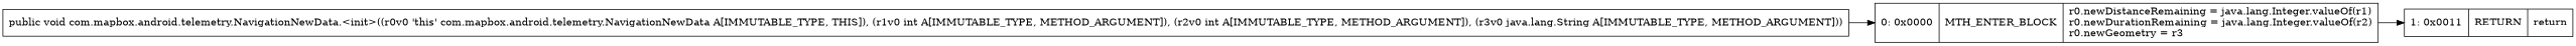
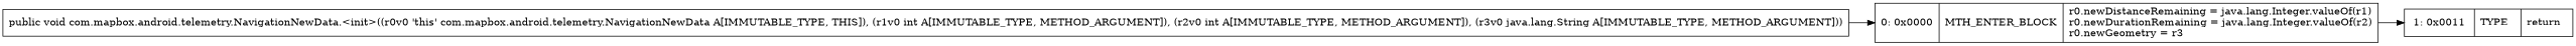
  digraph {
    rankdir=LR
    node [shape=record]
    n1 [label="{0\:\ 0x0000|MTH_ENTER_BLOCK\l|r0.newDistanceRemaining = java.lang.Integer.valueOf(r1)\lr0.newDurationRemaining = java.lang.Integer.valueOf(r2)\lr0.newGeometry = r3\l}"]
-   n2 [label="{1\:\ 0x0011|RETURN\l|return\l}"]
+   n2 [label="{1\:\ 0x0011|TYPE\l|return\l}"]
    n3 [label="{public void com.mapbox.android.telemetry.NavigationNewData.\<init\>((r0v0 'this' com.mapbox.android.telemetry.NavigationNewData A[IMMUTABLE_TYPE, THIS]), (r1v0 int A[IMMUTABLE_TYPE, METHOD_ARGUMENT]), (r2v0 int A[IMMUTABLE_TYPE, METHOD_ARGUMENT]), (r3v0 java.lang.String A[IMMUTABLE_TYPE, METHOD_ARGUMENT])) }"]
    n1 -> n2
    n3 -> n1
  }
